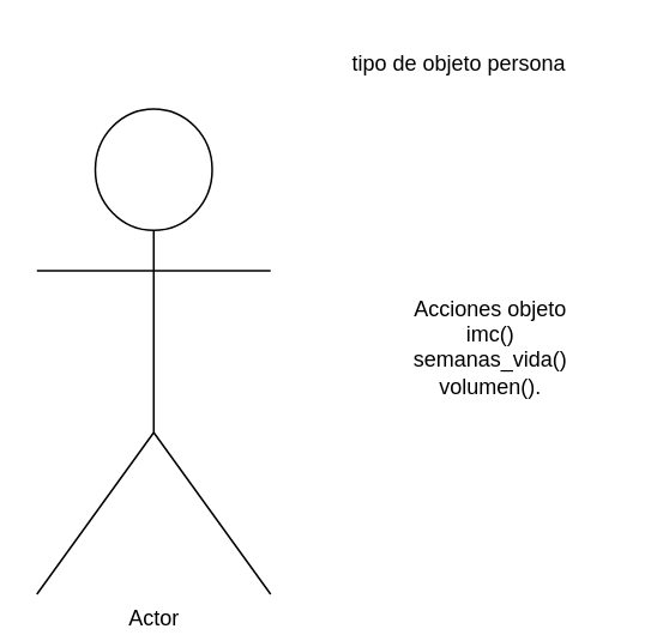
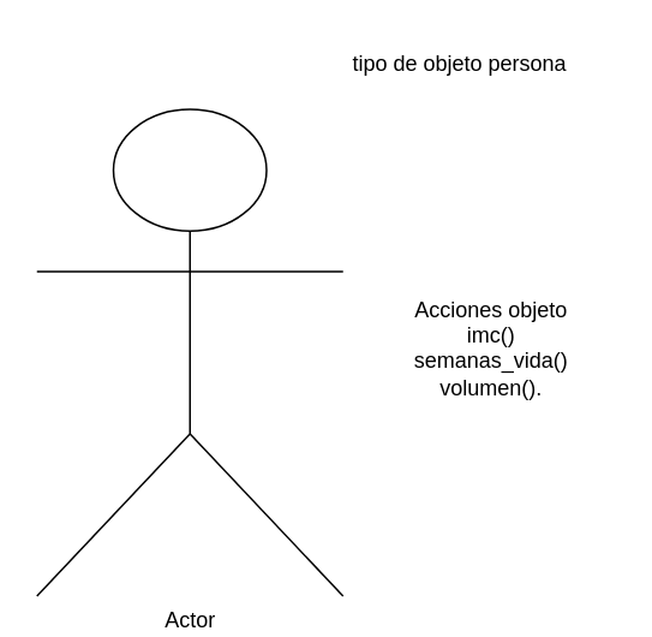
  <mxCell id="0" />
  <mxCell id="1" parent="0" />
- <mxCell id="2" value="Actor" style="shape=umlActor;verticalLabelPosition=bottom;verticalAlign=top;html=1;outlineConnect=0;" vertex="1" parent="1"><mxGeometry x="20" y="60" width="130" height="270" as="geometry" /></mxCell>
+ <mxCell id="2" value="Actor" style="shape=umlActor;verticalLabelPosition=bottom;verticalAlign=top;html=1;outlineConnect=0;" vertex="1" parent="1"><mxGeometry x="20" y="60" width="170" height="270" as="geometry" /></mxCell>
  <mxCell id="3" value="tipo de objeto persona" style="text;html=1;align=center;verticalAlign=middle;whiteSpace=wrap;rounded=0;" vertex="1" parent="1"><mxGeometry x="180" y="20" width="150" height="30" as="geometry" /></mxCell>
  <mxCell id="4" value="&lt;font style=&quot;color: light-dark(rgb(0, 0, 0), rgb(255, 255, 255));&quot;&gt;Acciones objeto&lt;/font&gt;&lt;div&gt;&lt;font style=&quot;color: light-dark(rgb(0, 0, 0), rgb(255, 255, 255));&quot;&gt;imc()&lt;/font&gt;&lt;/div&gt;&lt;div&gt;&lt;font style=&quot;color: light-dark(rgb(0, 0, 0), rgb(255, 255, 255));&quot;&gt;semanas_vida()&lt;/font&gt;&lt;/div&gt;&lt;div&gt;&lt;font style=&quot;color: light-dark(rgb(0, 0, 0), rgb(255, 255, 255));&quot;&gt;volumen().&lt;br&gt;&lt;/font&gt;&lt;div&gt;&lt;br&gt;&lt;/div&gt;&lt;/div&gt;" style="text;html=1;align=center;verticalAlign=middle;whiteSpace=wrap;rounded=0;" vertex="1" parent="1"><mxGeometry x="205" y="160" width="135" height="80" as="geometry" /></mxCell>
